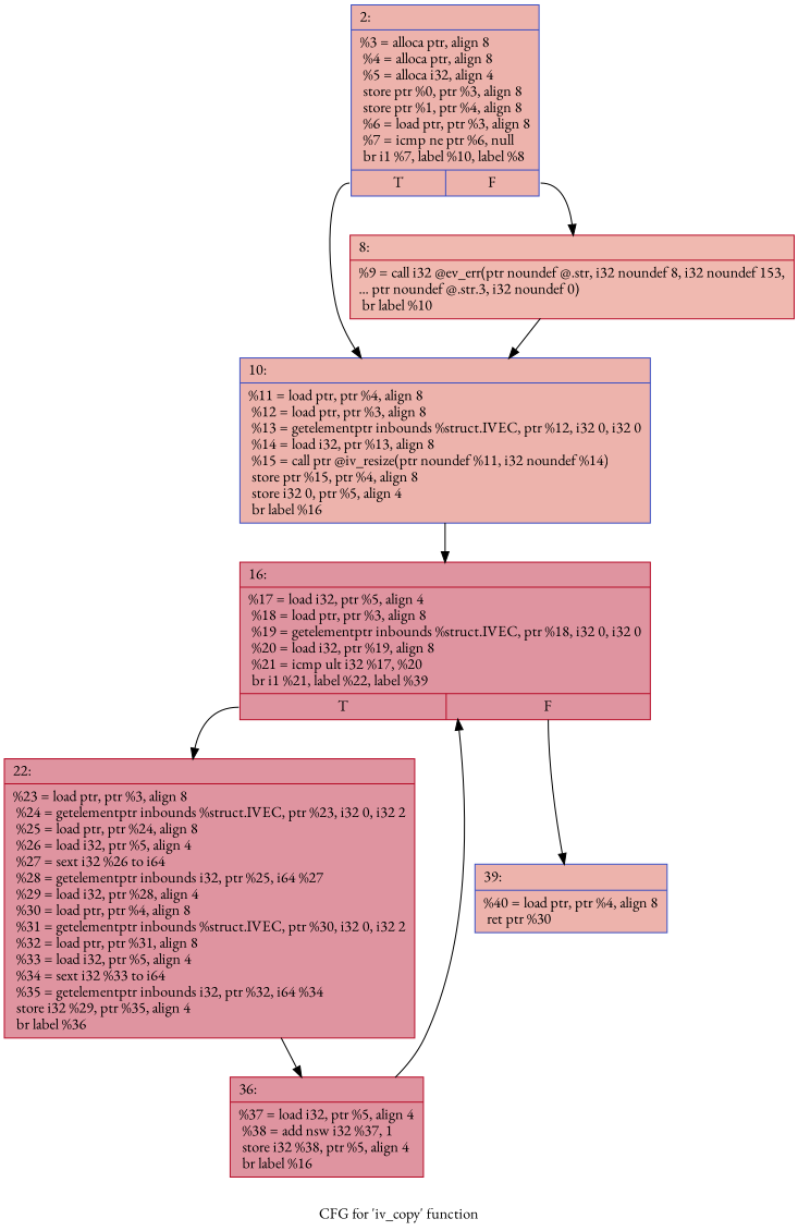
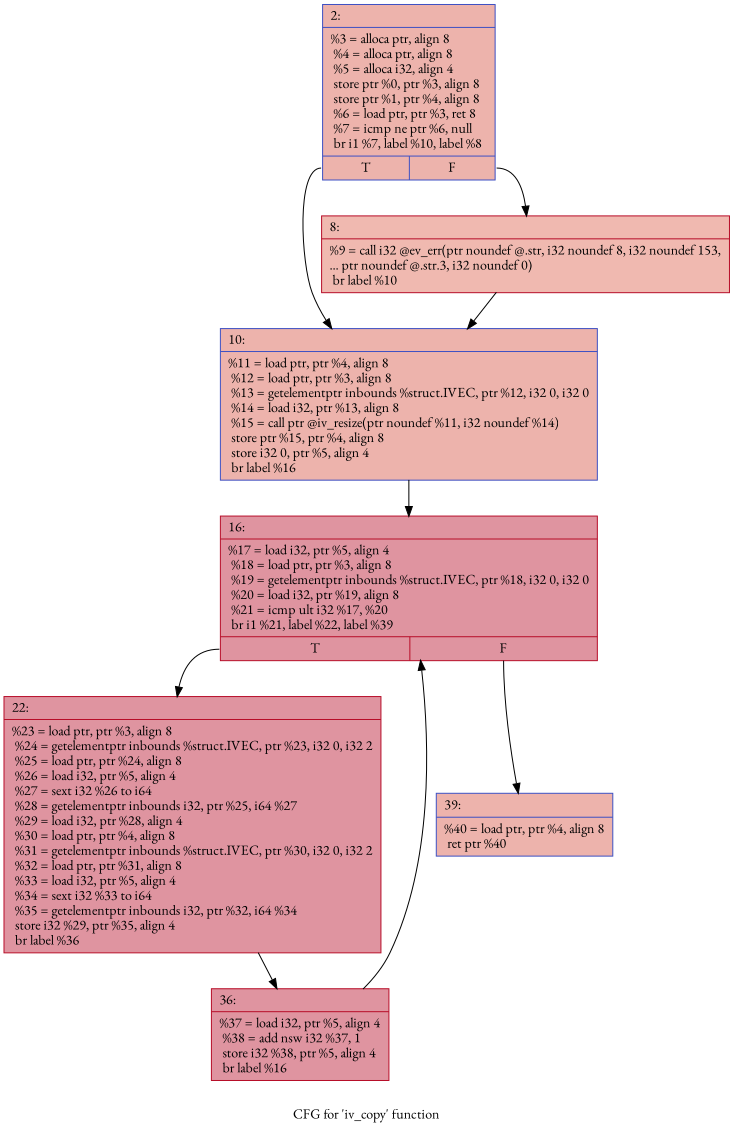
  digraph {
    fontname="EB Garamond"
    label="CFG for 'iv_copy' function"
    node [color="#b70d28ff" fillcolor="#d6524470" fontname="EB Garamond" shape=record style=filled]
    edge [fontname="EB Garamond"]
-   n1 [color="#3d50c3ff" label="{2:\l|  %3 = alloca ptr, align 8\l  %4 = alloca ptr, align 8\l  %5 = alloca i32, align 4\l  store ptr %0, ptr %3, align 8\l  store ptr %1, ptr %4, align 8\l  %6 = load ptr, ptr %3, align 8\l  %7 = icmp ne ptr %6, null\l  br i1 %7, label %10, label %8\l|{<s0>T|<s1>F}}"]
+   n1 [color="#3d50c3ff" label="{2:\l|  %3 = alloca ptr, align 8\l  %4 = alloca ptr, align 8\l  %5 = alloca i32, align 4\l  store ptr %0, ptr %3, align 8\l  store ptr %1, ptr %4, align 8\l  %6 = load ptr, ptr %3, ret 8\l  %7 = icmp ne ptr %6, null\l  br i1 %7, label %10, label %8\l|{<s0>T|<s1>F}}"]
    n2 [color="#3d50c3ff" label="{10:\l|  %11 = load ptr, ptr %4, align 8\l  %12 = load ptr, ptr %3, align 8\l  %13 = getelementptr inbounds %struct.IVEC, ptr %12, i32 0, i32 0\l  %14 = load i32, ptr %13, align 8\l  %15 = call ptr @iv_resize(ptr noundef %11, i32 noundef %14)\l  store ptr %15, ptr %4, align 8\l  store i32 0, ptr %5, align 4\l  br label %16\l}"]
    n3 [fillcolor="#de614d70" label="{8:\l|  %9 = call i32 @ev_err(ptr noundef @.str, i32 noundef 8, i32 noundef 153,\l... ptr noundef @.str.3, i32 noundef 0)\l  br label %10\l}"]
    n4 [fillcolor="#b70d2870" label="{16:\l|  %17 = load i32, ptr %5, align 4\l  %18 = load ptr, ptr %3, align 8\l  %19 = getelementptr inbounds %struct.IVEC, ptr %18, i32 0, i32 0\l  %20 = load i32, ptr %19, align 8\l  %21 = icmp ult i32 %17, %20\l  br i1 %21, label %22, label %39\l|{<s0>T|<s1>F}}"]
    n5 [fillcolor="#b70d2870" label="{22:\l|  %23 = load ptr, ptr %3, align 8\l  %24 = getelementptr inbounds %struct.IVEC, ptr %23, i32 0, i32 2\l  %25 = load ptr, ptr %24, align 8\l  %26 = load i32, ptr %5, align 4\l  %27 = sext i32 %26 to i64\l  %28 = getelementptr inbounds i32, ptr %25, i64 %27\l  %29 = load i32, ptr %28, align 4\l  %30 = load ptr, ptr %4, align 8\l  %31 = getelementptr inbounds %struct.IVEC, ptr %30, i32 0, i32 2\l  %32 = load ptr, ptr %31, align 8\l  %33 = load i32, ptr %5, align 4\l  %34 = sext i32 %33 to i64\l  %35 = getelementptr inbounds i32, ptr %32, i64 %34\l  store i32 %29, ptr %35, align 4\l  br label %36\l}"]
-   n6 [color="#3d50c3ff" label="{39:\l|  %40 = load ptr, ptr %4, align 8\l  ret ptr %30\l}"]
+   n6 [color="#3d50c3ff" label="{39:\l|  %40 = load ptr, ptr %4, align 8\l  ret ptr %40\l}"]
    n7 [fillcolor="#b70d2870" label="{36:\l|  %37 = load i32, ptr %5, align 4\l  %38 = add nsw i32 %37, 1\l  store i32 %38, ptr %5, align 4\l  br label %16\l}"]
    n1 -> n2 [tailport=s0]
    n1 -> n3 [tailport=s1]
    n2 -> n4
    n3 -> n2
    n4 -> n5 [tailport=s0]
    n4 -> n6 [tailport=s1]
    n5 -> n7
    n7 -> n4
  }
